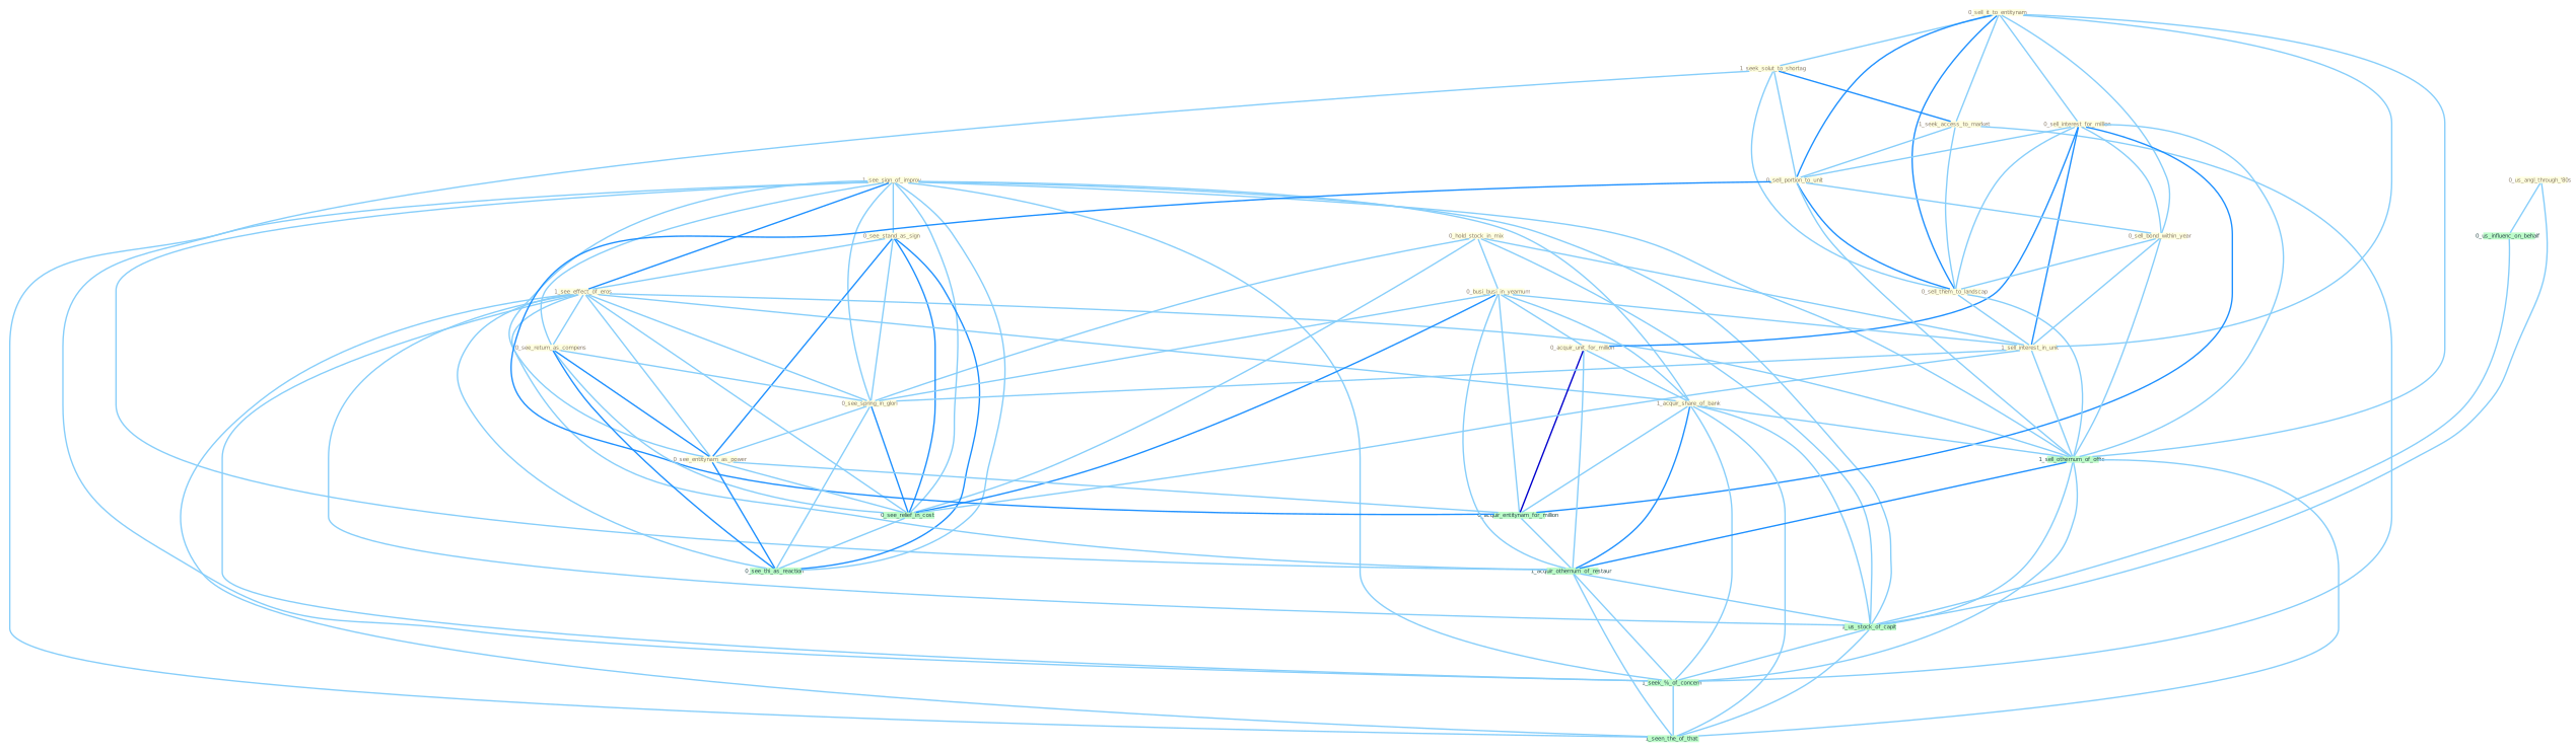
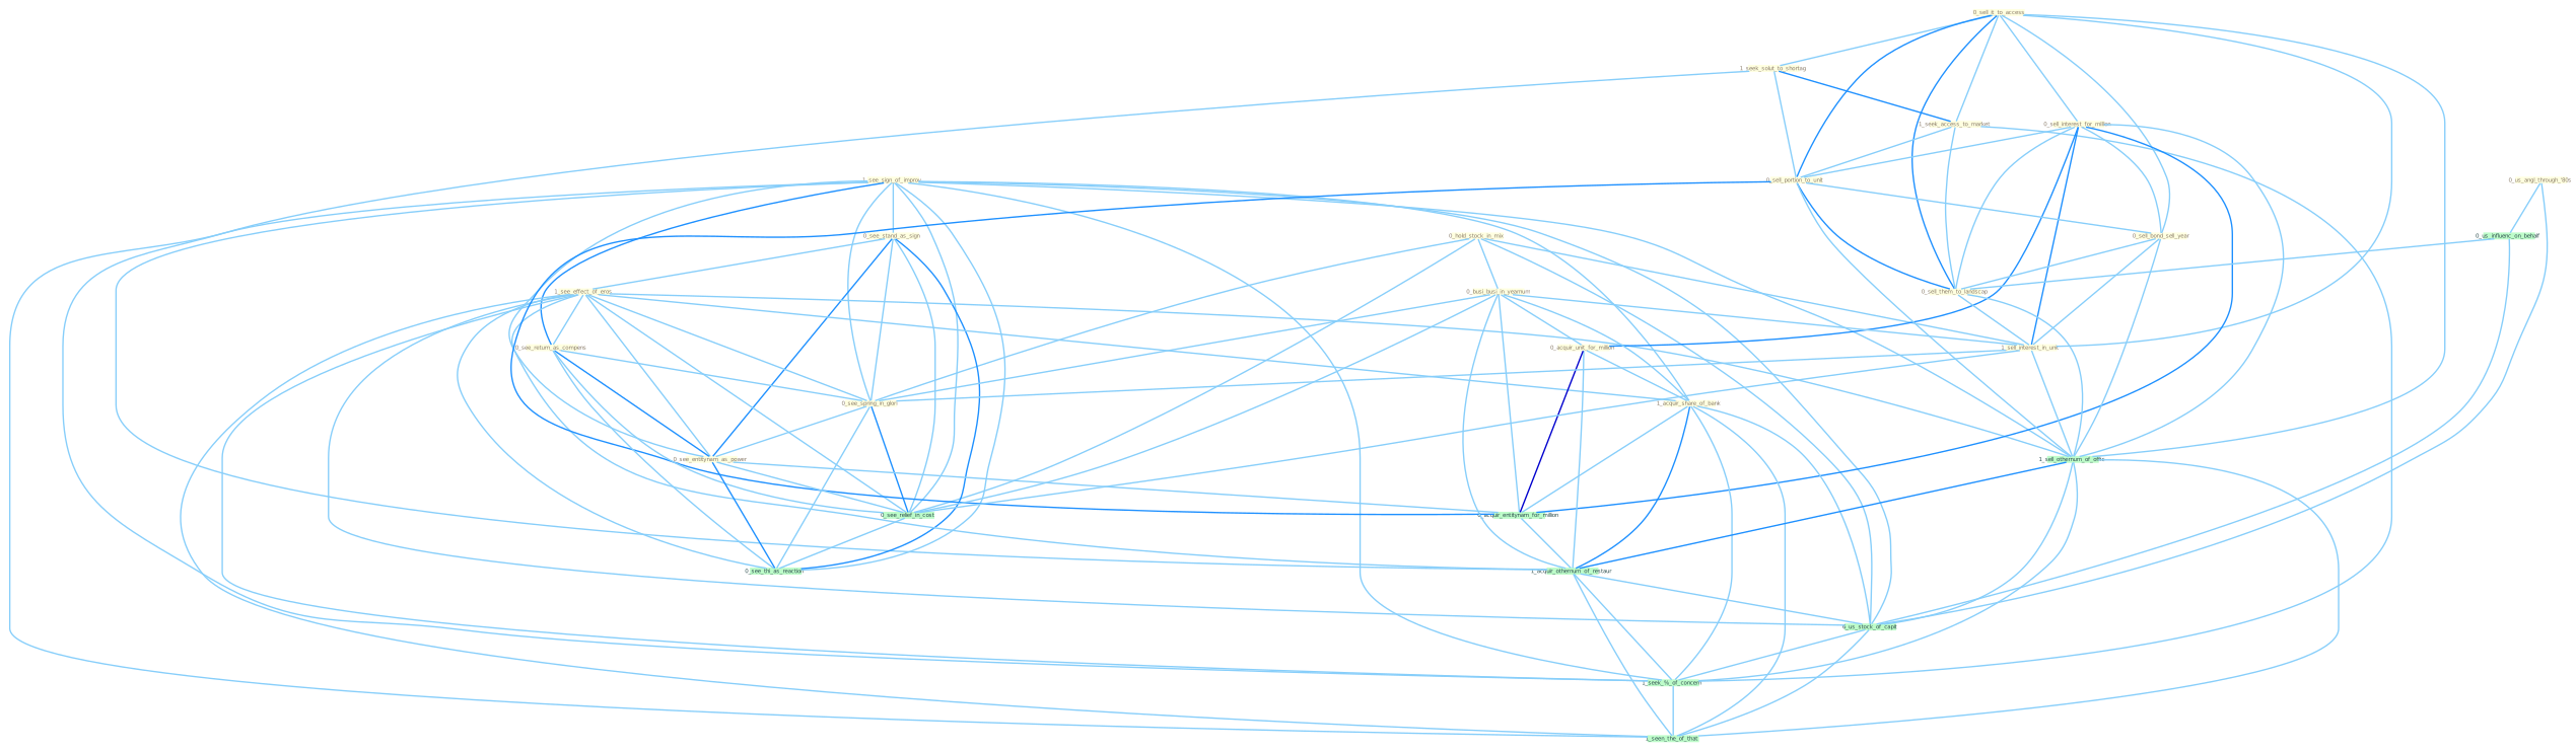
  graph {
    fontname="DejaVu Sans"
    node [color="#ffffe0" fixedsize=true fontcolor="#8b7d6b" fontname="DejaVu Sans" fontsize=4 shape=polygon style=filled]
    edge [color="#87cefa" fontname="DejaVu Sans" w=1]
-   "0_sell_it_to_entitynam " [height=.06 width=.5]
+   "0_sell_it_to_entitynam " [height=.06 width=.5 label="0_sell_it_to_access"]
    "1_seek_solut_to_shortag " [height=.06 width=.5]
    "1_see_sign_of_improv " [height=.06 width=.5]
    "0_hold_stock_in_mix " [height=.06 width=.5]
    "0_see_stand_as_sign " [height=.06 width=.5]
    "1_seek_access_to_market " [height=.06 width=.5]
    "0_us_angl_through_'80s " [height=.06 width=.5]
    "1_see_effect_of_eros " [height=.06 width=.5]
    "0_sell_interest_for_million " [height=.06 width=.5]
    "0_sell_portion_to_unit " [height=.06 width=.5]
-   "0_sell_bond_within_year " [height=.06 width=.5]
+   "0_sell_bond_within_year " [height=.06 width=.5 label="0_sell_bond_sell_year"]
    "0_sell_them_to_landscap " [height=.06 width=.5]
    n13 [height=.06 label="0_busi_busi_in_yearnum" width=.5]
    "0_acquir_unit_for_million " [height=.06 width=.5]
    "0_see_return_as_compens " [height=.06 width=.5]
    "1_sell_interest_in_unit " [height=.06 width=.5]
    "1_acquir_share_of_bank " [height=.06 width=.5]
    "0_see_spring_in_glori " [height=.06 width=.5]
    "0_see_entitynam_as_power " [height=.06 width=.5]
    "1_sell_othernum_of_offic " [color="#BDFCC9" fontcolor="#2f4f4f" height=.06 width=.5]
    "1_seek_%_of_concern " [color="#BDFCC9" fontcolor="#2f4f4f" height=.06 width=.5]
    "0_see_relief_in_cost " [color="#BDFCC9" fontcolor="#2f4f4f" height=.06 width=.5]
    "0_see_thi_as_reaction " [color="#BDFCC9" fontcolor="#2f4f4f" height=.06 width=.5]
    "1_acquir_othernum_of_restaur " [color="#BDFCC9" fontcolor="#2f4f4f" height=.06 width=.5]
-   "1_us_stock_of_capit " [color="#BDFCC9" fontcolor="#2f4f4f" height=.06 width=.5]
+   "1_us_stock_of_capit " [color="#BDFCC9" fontcolor="#2f4f4f" height=.06 width=.5 label="6_us_stock_of_capit"]
    "1_seen_the_of_that " [color="#BDFCC9" fontcolor="#2f4f4f" height=.06 width=.5]
    "0_us_influenc_on_behalf " [color="#BDFCC9" fontcolor="#2f4f4f" height=.06 width=.5]
    "0_acquir_entitynam_for_million " [color="#BDFCC9" fontcolor="#2f4f4f" height=.06 width=.5]
    subgraph sub_1 {
      "0_sell_it_to_entitynam "
      "1_seek_solut_to_shortag "
      "1_see_sign_of_improv "
      "0_hold_stock_in_mix "
      "0_see_stand_as_sign "
      "1_seek_access_to_market "
      "0_us_angl_through_'80s "
      "1_see_effect_of_eros "
      "0_sell_interest_for_million "
      "0_sell_portion_to_unit "
      "0_sell_bond_within_year "
      "0_sell_them_to_landscap "
      n13
      "0_acquir_unit_for_million "
      "0_see_return_as_compens "
      "1_sell_interest_in_unit "
      "1_acquir_share_of_bank "
      "0_see_spring_in_glori "
      "0_see_entitynam_as_power "
    }
    subgraph sub_2 {
    }
    "0_sell_it_to_entitynam " -- "1_seek_solut_to_shortag "
    "0_sell_it_to_entitynam " -- "1_seek_access_to_market "
    "0_sell_it_to_entitynam " -- "0_sell_interest_for_million "
    "0_sell_it_to_entitynam " -- "0_sell_portion_to_unit " [color="#1e90ff" w=2]
    "0_sell_it_to_entitynam " -- "0_sell_bond_within_year "
    "0_sell_it_to_entitynam " -- "0_sell_them_to_landscap " [color="#1e90ff" w=2]
    "0_sell_it_to_entitynam " -- "1_sell_interest_in_unit "
    "0_sell_it_to_entitynam " -- "1_sell_othernum_of_offic "
    "1_seek_solut_to_shortag " -- "1_seek_access_to_market " [color="#1e90ff" w=2]
    "1_seek_solut_to_shortag " -- "0_sell_portion_to_unit "
-   "1_seek_solut_to_shortag " -- "0_sell_them_to_landscap "
+   "0_us_influenc_on_behalf " -- "0_sell_them_to_landscap "
    "1_seek_solut_to_shortag " -- "1_seek_%_of_concern "
    "1_see_sign_of_improv " -- "0_see_stand_as_sign "
-   "1_see_sign_of_improv " -- "1_see_effect_of_eros " [color="#1e90ff" w=2]
-   "1_see_sign_of_improv " -- "0_see_return_as_compens "
+   "1_see_sign_of_improv " -- "0_see_return_as_compens " [color="#1e90ff"]
    "1_see_sign_of_improv " -- "1_acquir_share_of_bank "
    "1_see_sign_of_improv " -- "0_see_spring_in_glori "
    "1_see_sign_of_improv " -- "0_see_entitynam_as_power "
    "1_see_sign_of_improv " -- "1_sell_othernum_of_offic "
    "1_see_sign_of_improv " -- "1_seek_%_of_concern "
    "1_see_sign_of_improv " -- "0_see_relief_in_cost "
    "1_see_sign_of_improv " -- "0_see_thi_as_reaction "
    "1_see_sign_of_improv " -- "1_acquir_othernum_of_restaur "
    "1_see_sign_of_improv " -- "1_us_stock_of_capit "
    "1_see_sign_of_improv " -- "1_seen_the_of_that "
    "0_hold_stock_in_mix " -- n13
    "0_hold_stock_in_mix " -- "1_sell_interest_in_unit "
    "0_hold_stock_in_mix " -- "0_see_spring_in_glori "
    "0_hold_stock_in_mix " -- "0_see_relief_in_cost "
    "0_hold_stock_in_mix " -- "1_us_stock_of_capit "
    "0_see_stand_as_sign " -- "1_see_effect_of_eros "
    "0_see_stand_as_sign " -- "0_see_spring_in_glori "
    "0_see_stand_as_sign " -- "0_see_entitynam_as_power " [color="#1e90ff" w=2]
-   "0_see_stand_as_sign " -- "0_see_relief_in_cost " [color="#1e90ff"]
+   "0_see_stand_as_sign " -- "0_see_relief_in_cost "
    "0_see_stand_as_sign " -- "0_see_thi_as_reaction " [color="#1e90ff" w=2]
    "1_seek_access_to_market " -- "0_sell_portion_to_unit "
    "1_seek_access_to_market " -- "0_sell_them_to_landscap "
    "1_seek_access_to_market " -- "1_seek_%_of_concern "
    "0_us_angl_through_'80s " -- "1_us_stock_of_capit "
    "0_us_angl_through_'80s " -- "0_us_influenc_on_behalf "
    "1_see_effect_of_eros " -- "0_see_return_as_compens "
    "1_see_effect_of_eros " -- "1_acquir_share_of_bank "
    "1_see_effect_of_eros " -- "0_see_spring_in_glori "
    "1_see_effect_of_eros " -- "0_see_entitynam_as_power "
    "1_see_effect_of_eros " -- "1_sell_othernum_of_offic "
    "1_see_effect_of_eros " -- "1_seek_%_of_concern "
    "1_see_effect_of_eros " -- "0_see_relief_in_cost "
    "1_see_effect_of_eros " -- "0_see_thi_as_reaction "
    "1_see_effect_of_eros " -- "1_acquir_othernum_of_restaur "
    "1_see_effect_of_eros " -- "1_us_stock_of_capit "
    "1_see_effect_of_eros " -- "1_seen_the_of_that "
    "0_sell_interest_for_million " -- "0_sell_portion_to_unit "
    "0_sell_interest_for_million " -- "0_sell_bond_within_year "
    "0_sell_interest_for_million " -- "0_sell_them_to_landscap "
    "0_sell_interest_for_million " -- "0_acquir_unit_for_million " [color="#1e90ff" w=2]
    "0_sell_interest_for_million " -- "1_sell_interest_in_unit " [color="#1e90ff" w=2]
    "0_sell_interest_for_million " -- "1_sell_othernum_of_offic "
    "0_sell_interest_for_million " -- "0_acquir_entitynam_for_million " [color="#1e90ff" w=2]
    "0_sell_portion_to_unit " -- "0_sell_bond_within_year "
    "0_sell_portion_to_unit " -- "0_sell_them_to_landscap " [color="#1e90ff" w=2]
    "0_sell_portion_to_unit " -- "1_sell_othernum_of_offic "
    "0_sell_portion_to_unit " -- "0_acquir_entitynam_for_million " [color="#1e90ff" w=2]
    "0_sell_bond_within_year " -- "0_sell_them_to_landscap "
    "0_sell_bond_within_year " -- "1_sell_interest_in_unit "
    "0_sell_bond_within_year " -- "1_sell_othernum_of_offic "
    "0_sell_them_to_landscap " -- "1_sell_interest_in_unit "
    "0_sell_them_to_landscap " -- "1_sell_othernum_of_offic "
    n13 -- "0_acquir_unit_for_million "
    n13 -- "1_sell_interest_in_unit "
    n13 -- "1_acquir_share_of_bank "
    n13 -- "0_see_spring_in_glori "
-   n13 -- "0_see_relief_in_cost " [color="#1e90ff"]
+   n13 -- "0_see_relief_in_cost "
    n13 -- "1_acquir_othernum_of_restaur "
    n13 -- "0_acquir_entitynam_for_million "
    "0_acquir_unit_for_million " -- "1_acquir_share_of_bank "
    "0_acquir_unit_for_million " -- "1_acquir_othernum_of_restaur "
    "0_acquir_unit_for_million " -- "0_acquir_entitynam_for_million " [color="#0000cd" w=3]
    "0_see_return_as_compens " -- "0_see_spring_in_glori "
    "0_see_return_as_compens " -- "0_see_entitynam_as_power " [color="#1e90ff" w=2]
    "0_see_return_as_compens " -- "0_see_relief_in_cost "
-   "0_see_return_as_compens " -- "0_see_thi_as_reaction " [color="#1e90ff" w=2]
+   "0_see_return_as_compens " -- "0_see_thi_as_reaction " [w=2]
    "1_sell_interest_in_unit " -- "0_see_spring_in_glori "
    "1_sell_interest_in_unit " -- "1_sell_othernum_of_offic "
    "1_sell_interest_in_unit " -- "0_see_relief_in_cost "
-   "1_acquir_share_of_bank " -- "1_sell_othernum_of_offic "
    "1_acquir_share_of_bank " -- "1_seek_%_of_concern "
    "1_acquir_share_of_bank " -- "1_acquir_othernum_of_restaur " [color="#1e90ff" w=2]
    "1_acquir_share_of_bank " -- "1_us_stock_of_capit "
    "1_acquir_share_of_bank " -- "1_seen_the_of_that "
    "1_acquir_share_of_bank " -- "0_acquir_entitynam_for_million "
    "0_see_spring_in_glori " -- "0_see_entitynam_as_power "
    "0_see_spring_in_glori " -- "0_see_relief_in_cost " [color="#1e90ff" w=2]
    "0_see_spring_in_glori " -- "0_see_thi_as_reaction "
    "0_see_entitynam_as_power " -- "0_see_relief_in_cost "
    "0_see_entitynam_as_power " -- "0_see_thi_as_reaction " [color="#1e90ff" w=2]
    "0_see_entitynam_as_power " -- "0_acquir_entitynam_for_million "
    "1_sell_othernum_of_offic " -- "1_seek_%_of_concern "
    "1_sell_othernum_of_offic " -- "1_acquir_othernum_of_restaur " [color="#1e90ff" w=2]
    "1_sell_othernum_of_offic " -- "1_us_stock_of_capit "
    "1_sell_othernum_of_offic " -- "1_seen_the_of_that "
    "1_seek_%_of_concern " -- "1_seen_the_of_that "
    "0_see_relief_in_cost " -- "0_see_thi_as_reaction "
    "1_acquir_othernum_of_restaur " -- "1_seek_%_of_concern "
    "1_acquir_othernum_of_restaur " -- "1_us_stock_of_capit "
    "1_acquir_othernum_of_restaur " -- "1_seen_the_of_that "
    "1_us_stock_of_capit " -- "1_seek_%_of_concern "
    "1_us_stock_of_capit " -- "1_seen_the_of_that "
    "0_us_influenc_on_behalf " -- "1_us_stock_of_capit "
    "0_acquir_entitynam_for_million " -- "1_acquir_othernum_of_restaur "
  }
